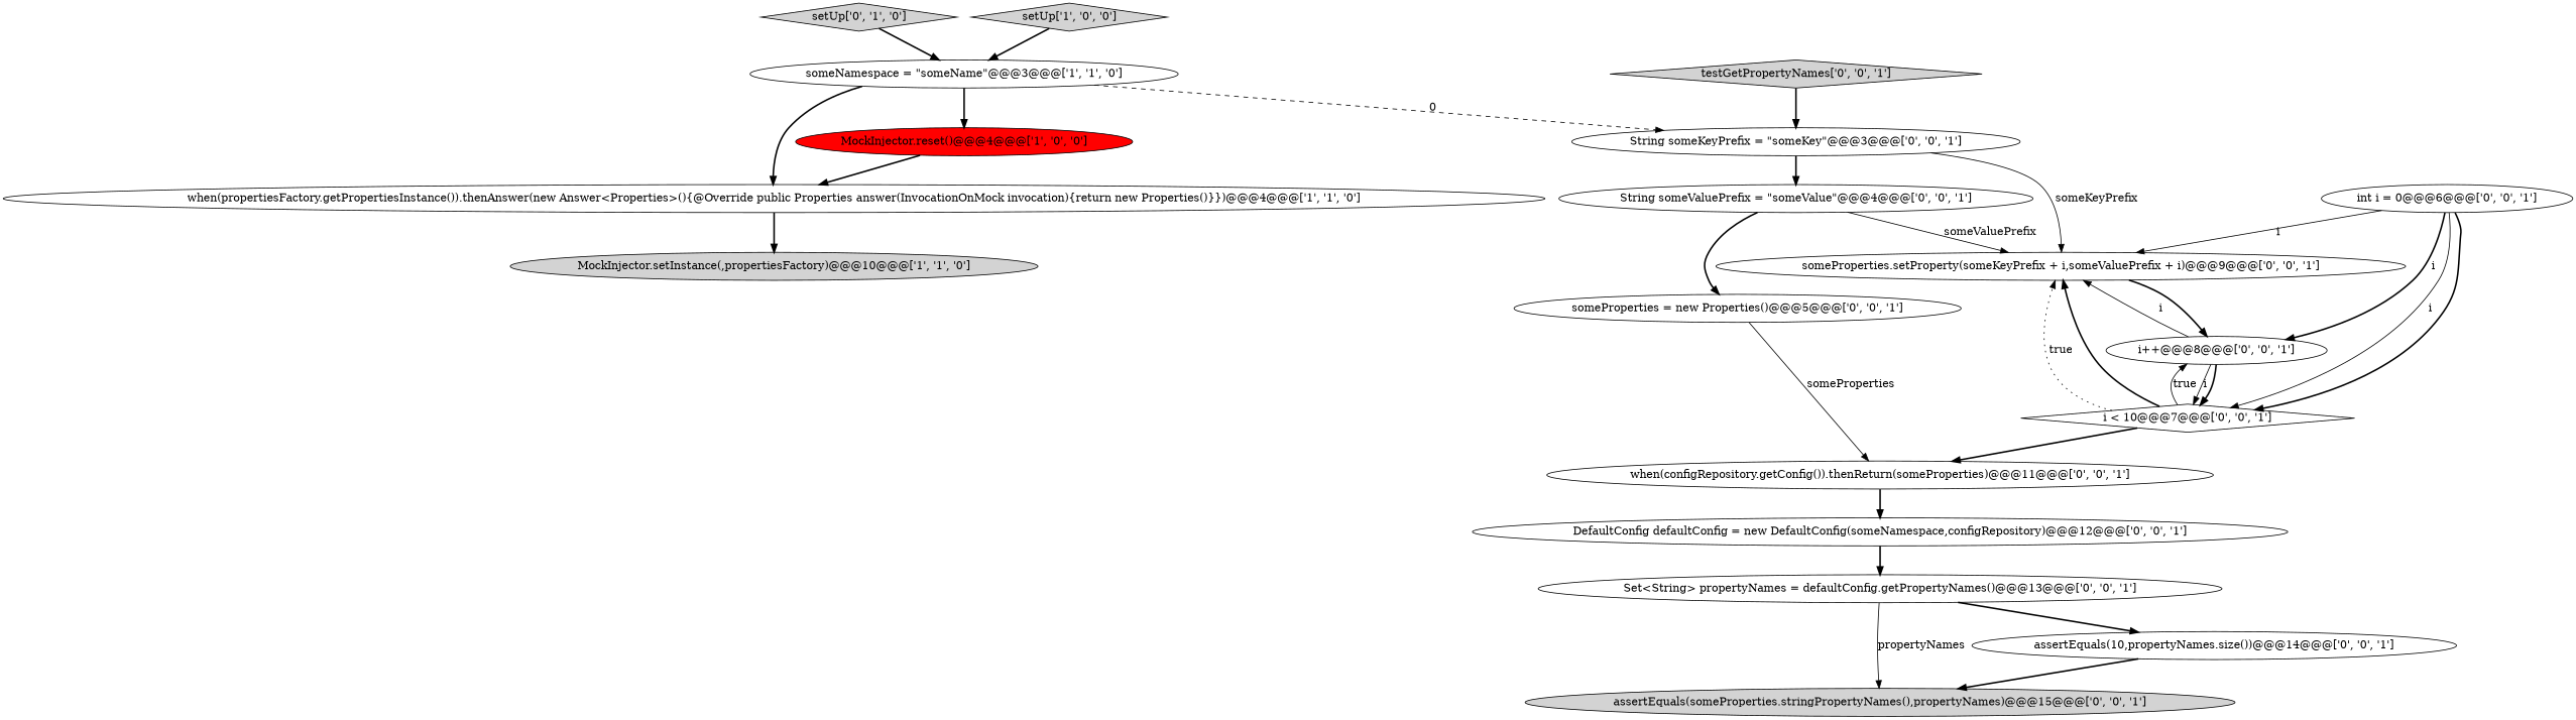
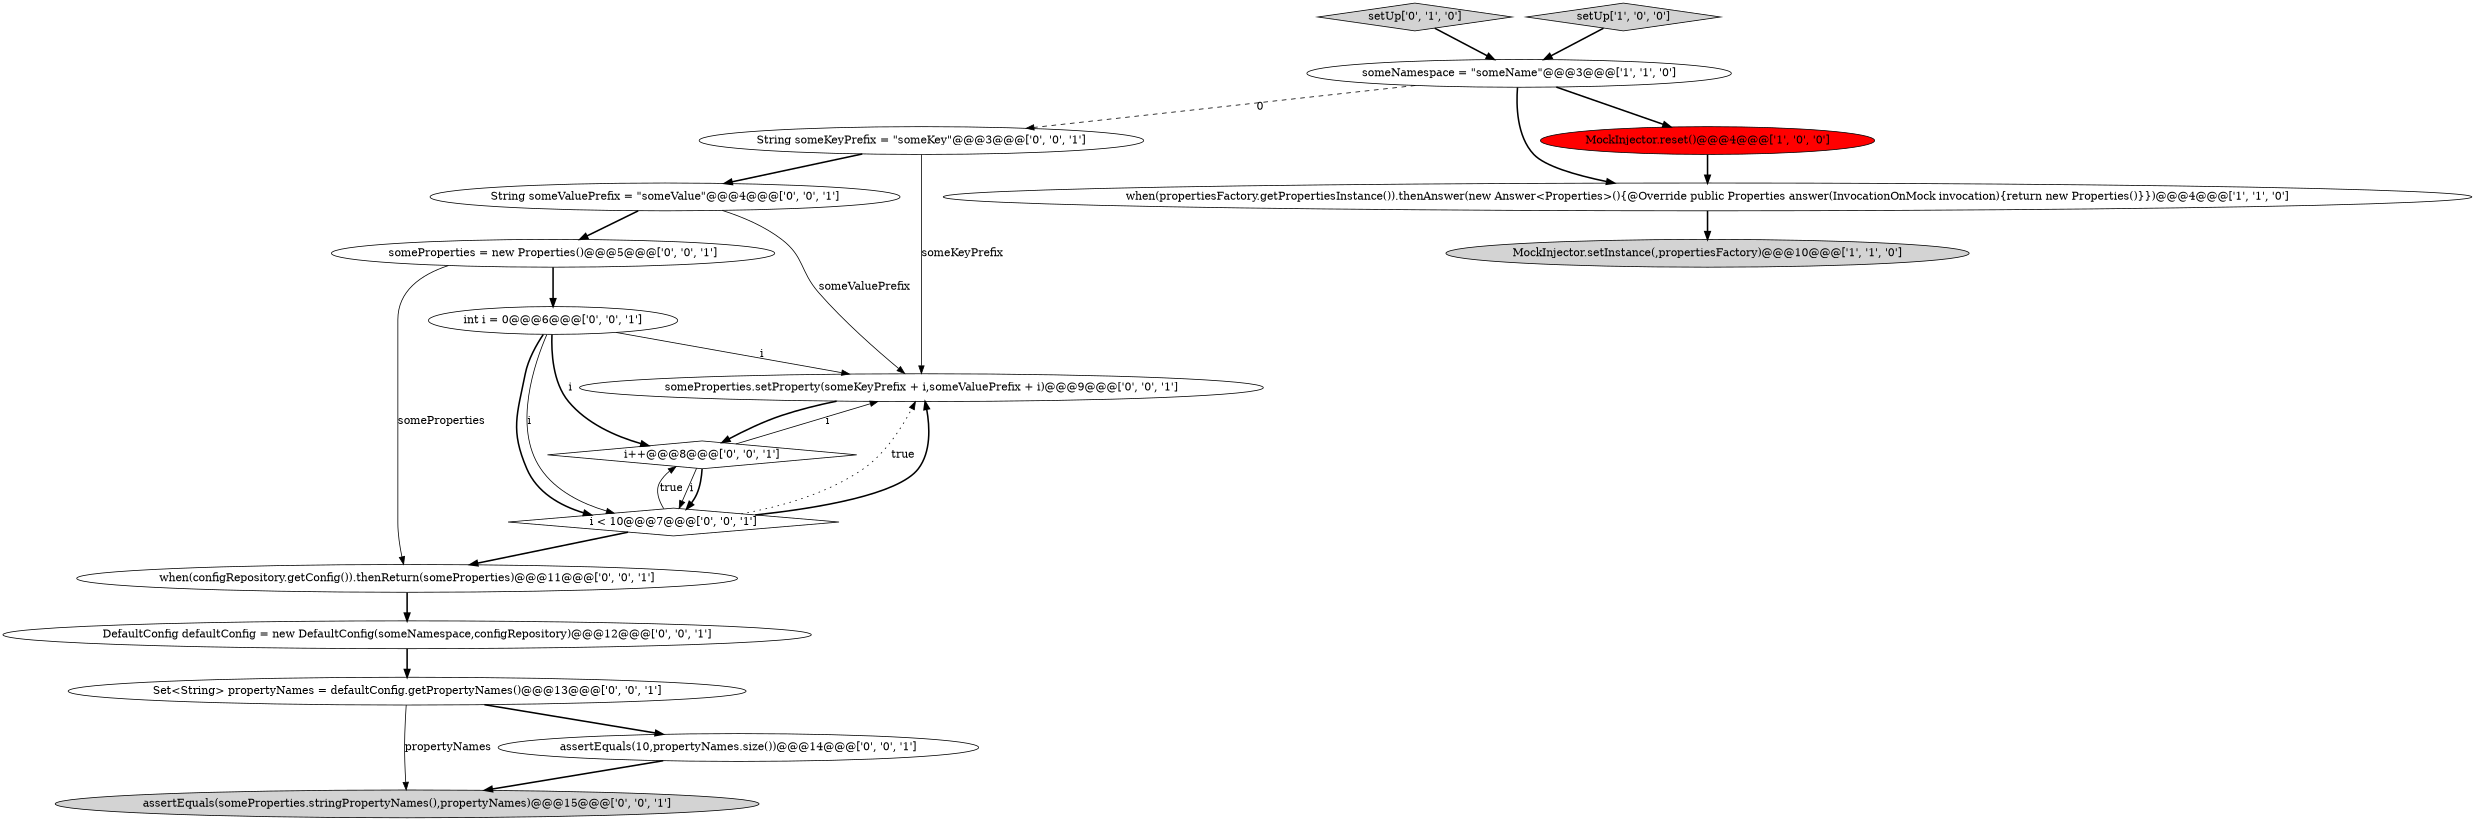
  digraph {
    node [fillcolor=white shape=ellipse style=filled]
    edge [style=bold]
    n1 [label="someNamespace = \"someName\"@@@3@@@['1', '1', '0']"]
    n2 [label="String someKeyPrefix = \"someKey\"@@@3@@@['0', '0', '1']"]
    n3 [fillcolor=red label="MockInjector.reset()@@@4@@@['1', '0', '0']"]
    n4 [label="when(propertiesFactory.getPropertiesInstance()).thenAnswer(new Answer<Properties>(){@Override public Properties answer(InvocationOnMock invocation){return new Properties()}})@@@4@@@['1', '1', '0']"]
    n5 [label="String someValuePrefix = \"someValue\"@@@4@@@['0', '0', '1']"]
    n6 [label="someProperties.setProperty(someKeyPrefix + i,someValuePrefix + i)@@@9@@@['0', '0', '1']"]
    n7 [fillcolor=lightgray label="MockInjector.setInstance(,propertiesFactory)@@@10@@@['1', '1', '0']"]
    n8 [fillcolor=lightgray label="setUp['0', '1', '0']" shape=diamond]
    n9 [label="someProperties = new Properties()@@@5@@@['0', '0', '1']"]
-   n10 [label="i++@@@8@@@['0', '0', '1']"]
+   n10 [label="i++@@@8@@@['0', '0', '1']" shape=diamond]
    n11 [label="when(configRepository.getConfig()).thenReturn(someProperties)@@@11@@@['0', '0', '1']"]
    n12 [label="int i = 0@@@6@@@['0', '0', '1']"]
    n13 [label="DefaultConfig defaultConfig = new DefaultConfig(someNamespace,configRepository)@@@12@@@['0', '0', '1']"]
    n14 [label="Set<String> propertyNames = defaultConfig.getPropertyNames()@@@13@@@['0', '0', '1']"]
    n15 [fillcolor=lightgray label="assertEquals(someProperties.stringPropertyNames(),propertyNames)@@@15@@@['0', '0', '1']"]
    n16 [label="i < 10@@@7@@@['0', '0', '1']" shape=diamond]
-   n17 [fillcolor=lightgray label="testGetPropertyNames['0', '0', '1']" shape=diamond]
    n18 [label="assertEquals(10,propertyNames.size())@@@14@@@['0', '0', '1']"]
    n19 [fillcolor=lightgray label="setUp['1', '0', '0']" shape=diamond]
    n1 -> n2 [label=0 style=dashed]
    n1 -> n3
    n1 -> n4
    n2 -> n5
    n2 -> n6 [label=someKeyPrefix style=solid]
    n3 -> n4
    n4 -> n7
    n5 -> n6 [label=someValuePrefix style=solid]
    n5 -> n9
    n6 -> n10
    n8 -> n1
    n9 -> n11 [label=someProperties style=solid]
+   n9 -> n12
    n10 -> n6 [label=i style=solid]
    n10 -> n16 [label=i style=solid]
    n10 -> n16
    n11 -> n13
    n12 -> n6 [label=i style=solid]
    n12 -> n10 [label=i]
    n12 -> n16 [label=i style=solid]
    n12 -> n16
    n13 -> n14
    n14 -> n15 [label=propertyNames style=solid]
    n14 -> n18
    n16 -> n6 [label=true style=dotted]
    n16 -> n6
    n16 -> n10 [label=true style=solid]
    n16 -> n11
-   n17 -> n2
    n18 -> n15
    n19 -> n1
  }
